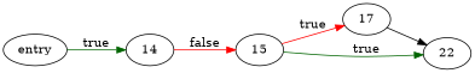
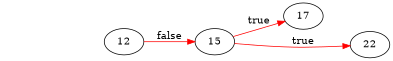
  digraph {
    rankdir=LR
    edge [color=darkgreen]
-   n1 [label=entry]
-   14
+   14 [label=12]
    15
    17
    22
-   n1 -> 14 [label=true]
    14 -> 15 [color=red label=false]
    15 -> 17 [color=red label=true]
-   15 -> 22 [label=true]
-   17 -> 22 [color=""]
+   15 -> 22 [color=red label=true]
  }
